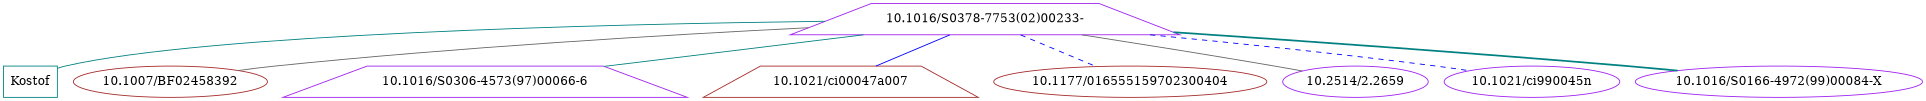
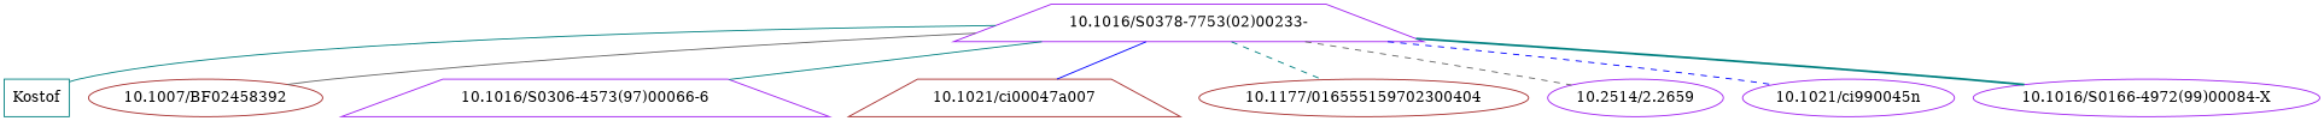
  strict graph {
    node [color=purple shape=ellipse]
    edge [color=teal style=solid]
    Kostof [color=teal shape=box]
    "10.1016/S0378-7753(02)00233-" [shape=trapezium]
    "10.1007/BF02458392" [color=brown]
    "10.1016/S0306-4573(97)00066-6" [shape=trapezium]
    "10.1021/ci00047a007" [color=brown shape=trapezium]
    "10.1177/016555159702300404" [color=brown]
    "10.2514/2.2659"
    "10.1021/ci990045n"
    "10.1016/S0166-4972(99)00084-X"
    "10.1016/S0378-7753(02)00233-" -- Kostof
    "10.1016/S0378-7753(02)00233-" -- "10.1007/BF02458392" [color=gray40]
    "10.1016/S0378-7753(02)00233-" -- "10.1016/S0306-4573(97)00066-6"
    "10.1016/S0378-7753(02)00233-" -- "10.1021/ci00047a007" [color=blue]
-   "10.1016/S0378-7753(02)00233-" -- "10.1177/016555159702300404" [color=blue style=dashed]
-   "10.1016/S0378-7753(02)00233-" -- "10.2514/2.2659" [color=gray40]
+   "10.1016/S0378-7753(02)00233-" -- "10.1177/016555159702300404" [style=dashed]
+   "10.1016/S0378-7753(02)00233-" -- "10.2514/2.2659" [color=gray40 style=dashed]
    "10.1016/S0378-7753(02)00233-" -- "10.1021/ci990045n" [color=blue style=dashed]
    "10.1016/S0378-7753(02)00233-" -- "10.1016/S0166-4972(99)00084-X" [style=bold]
  }
